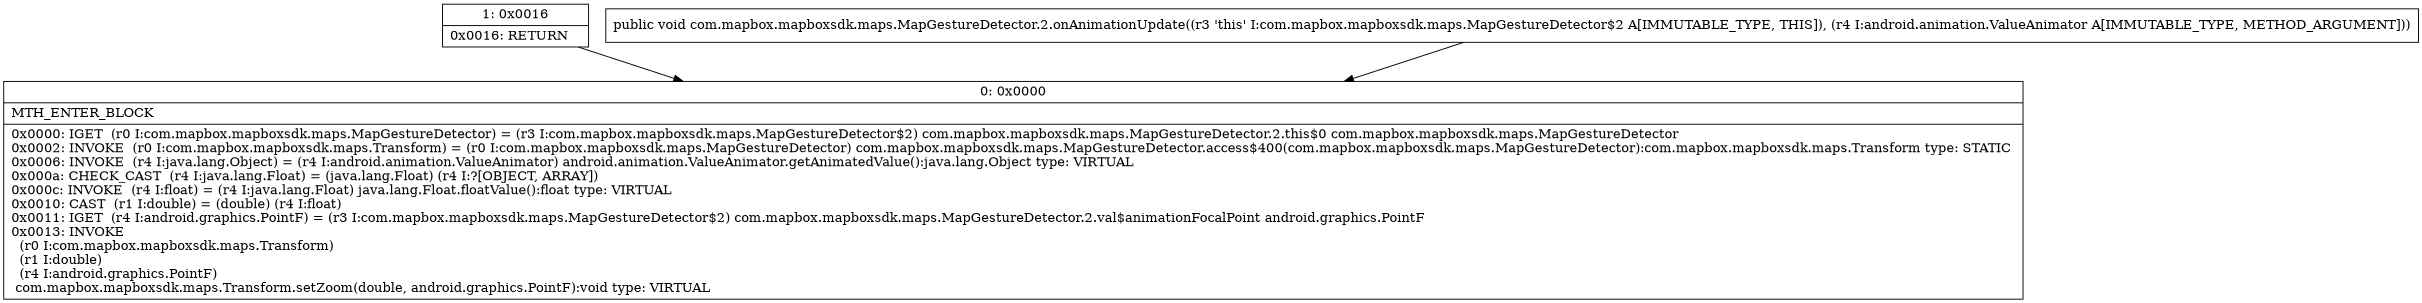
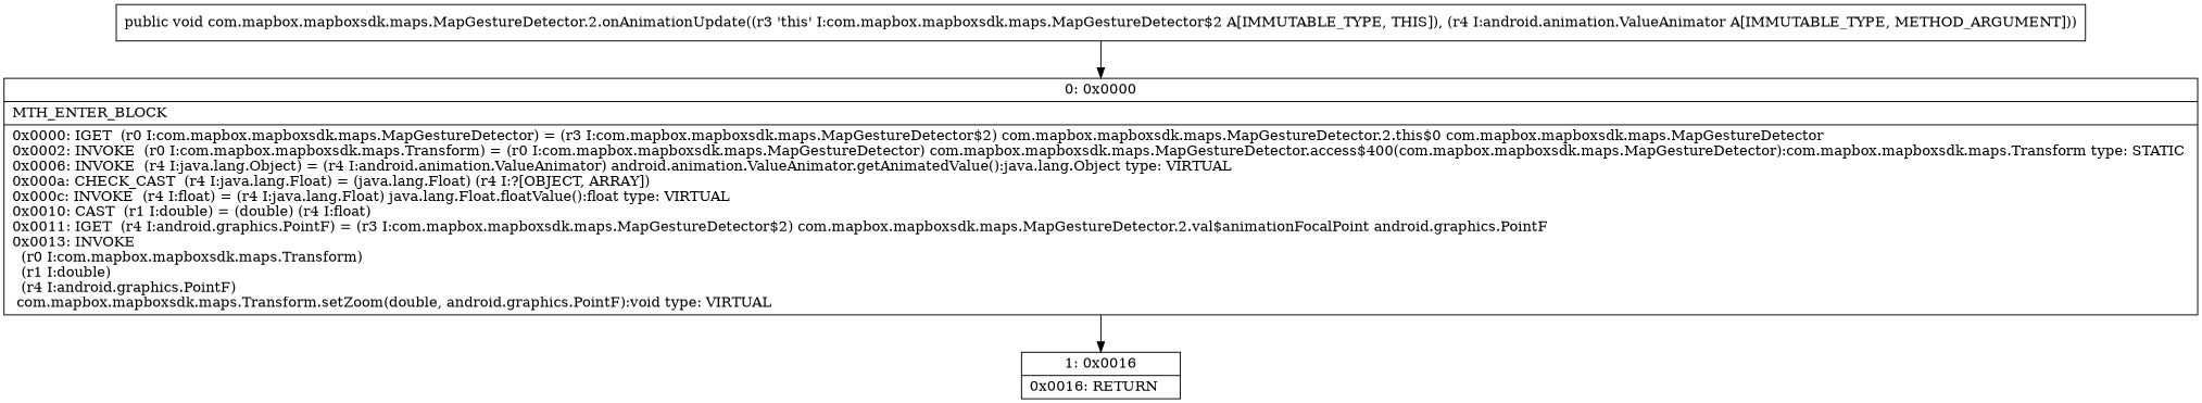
  digraph {
    node [shape=record]
    n1 [label="{0\:\ 0x0000|MTH_ENTER_BLOCK\l|0x0000: IGET  (r0 I:com.mapbox.mapboxsdk.maps.MapGestureDetector) = (r3 I:com.mapbox.mapboxsdk.maps.MapGestureDetector$2) com.mapbox.mapboxsdk.maps.MapGestureDetector.2.this$0 com.mapbox.mapboxsdk.maps.MapGestureDetector \l0x0002: INVOKE  (r0 I:com.mapbox.mapboxsdk.maps.Transform) = (r0 I:com.mapbox.mapboxsdk.maps.MapGestureDetector) com.mapbox.mapboxsdk.maps.MapGestureDetector.access$400(com.mapbox.mapboxsdk.maps.MapGestureDetector):com.mapbox.mapboxsdk.maps.Transform type: STATIC \l0x0006: INVOKE  (r4 I:java.lang.Object) = (r4 I:android.animation.ValueAnimator) android.animation.ValueAnimator.getAnimatedValue():java.lang.Object type: VIRTUAL \l0x000a: CHECK_CAST  (r4 I:java.lang.Float) = (java.lang.Float) (r4 I:?[OBJECT, ARRAY]) \l0x000c: INVOKE  (r4 I:float) = (r4 I:java.lang.Float) java.lang.Float.floatValue():float type: VIRTUAL \l0x0010: CAST  (r1 I:double) = (double) (r4 I:float) \l0x0011: IGET  (r4 I:android.graphics.PointF) = (r3 I:com.mapbox.mapboxsdk.maps.MapGestureDetector$2) com.mapbox.mapboxsdk.maps.MapGestureDetector.2.val$animationFocalPoint android.graphics.PointF \l0x0013: INVOKE  \l  (r0 I:com.mapbox.mapboxsdk.maps.Transform)\l  (r1 I:double)\l  (r4 I:android.graphics.PointF)\l com.mapbox.mapboxsdk.maps.Transform.setZoom(double, android.graphics.PointF):void type: VIRTUAL \l}"]
    n2 [label="{1\:\ 0x0016|0x0016: RETURN   \l}"]
    n3 [label="{public void com.mapbox.mapboxsdk.maps.MapGestureDetector.2.onAnimationUpdate((r3 'this' I:com.mapbox.mapboxsdk.maps.MapGestureDetector$2 A[IMMUTABLE_TYPE, THIS]), (r4 I:android.animation.ValueAnimator A[IMMUTABLE_TYPE, METHOD_ARGUMENT])) }"]
-   n2 -> n1
+   n1 -> n2
    n3 -> n1
  }
